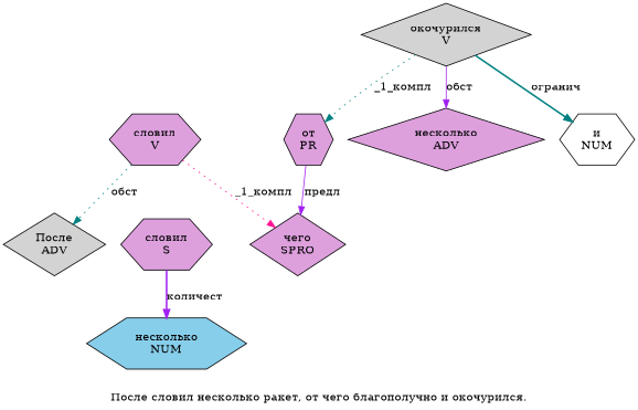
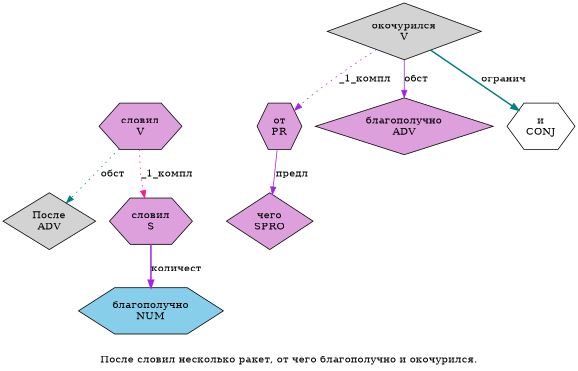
  digraph {
    label="После словил несколько ракет, от чего благополучно и окочурился."
    node [fillcolor=plum penwidth=1 shape=hexagon style=filled]
    edge [color=purple style=dotted]
    n1 [fillcolor=lightgrey label="После\nADV" shape=diamond]
    n2 [label="словил\nV"]
    n3 [label="словил\nS"]
-   n4 [fillcolor=skyblue label="несколько\nNUM"]
+   n4 [fillcolor=skyblue label="благополучно\nNUM"]
    n5 [fillcolor=lightgrey label="окочурился\nV" shape=diamond]
    n6 [label="от\nPR"]
-   n7 [label="несколько\nADV" shape=diamond]
-   n8 [fillcolor=white label="и\nNUM"]
+   n7 [label="благополучно\nADV" shape=diamond]
+   n8 [fillcolor=white label="и\nCONJ"]
    n9 [label="чего\nSPRO" shape=diamond]
    n2 -> n1 [color=teal label="обст"]
-   n2 -> n9 [color=deeppink label="_1_компл"]
+   n2 -> n3 [color=deeppink label="_1_компл"]
    n3 -> n4 [label="количест" style=bold]
-   n5 -> n6 [color=teal label="_1_компл"]
+   n5 -> n6 [label="_1_компл"]
    n5 -> n7 [label="обст" style=solid]
    n5 -> n8 [color=teal label="огранич" style=bold]
    n6 -> n9 [label="предл" style=solid]
  }
